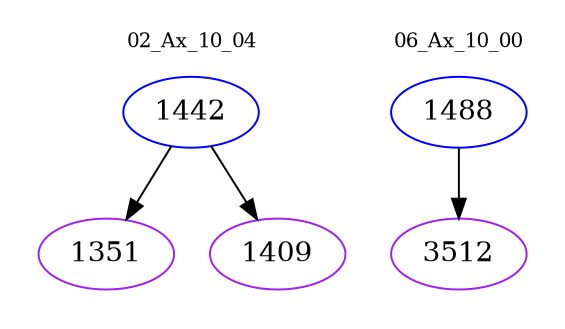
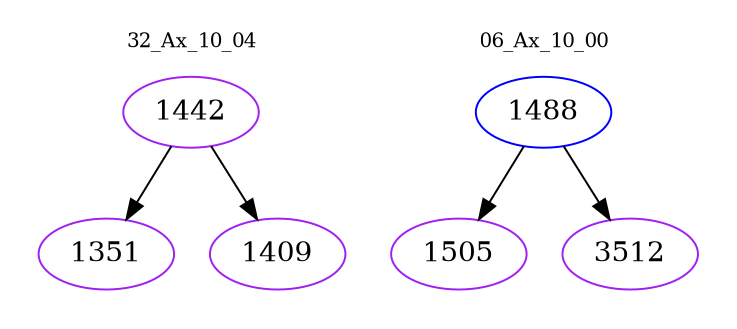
  digraph {
    node [color=purple]
    edge [color=black]
-   n1 [color=blue label=1442]
+   n1 [label=1442]
    n2 [label=1351]
    n3 [label=1409]
    n4 [color=blue label=1488]
+   n5 [label=1505]
    n6 [label=3512]
    subgraph cluster_1 {
      color=white
      fontsize=10
-     label="02_Ax_10_04"
+     label="32_Ax_10_04"
      n1
      n2
      n3
    }
    subgraph cluster_2 {
      color=white
      fontsize=10
      label="06_Ax_10_00"
      n4
+     n5
      n6
    }
    n1 -> n2
    n1 -> n3
+   n4 -> n5
    n4 -> n6
  }
